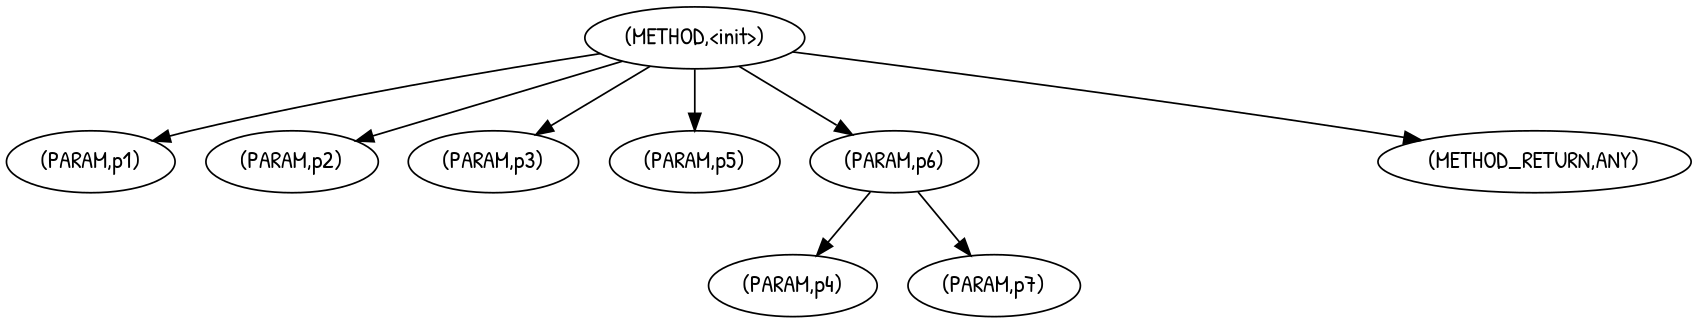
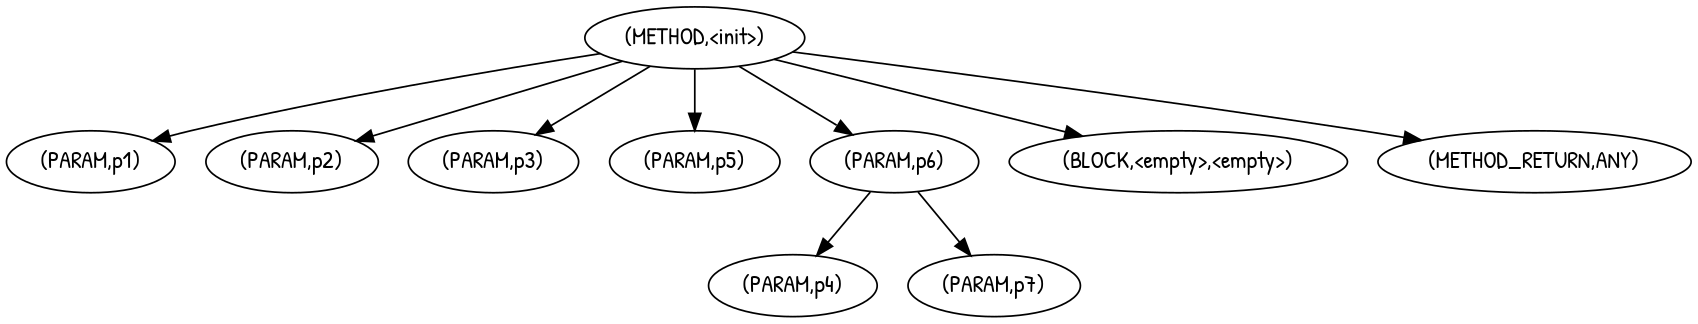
  digraph {
    fontname="Patrick Hand"
    node [fontname="Patrick Hand"]
    edge [fontname="Patrick Hand"]
    n1 [label=<(METHOD,&lt;init&gt;)>]
    n2 [label=<(PARAM,p1)>]
    n3 [label=<(PARAM,p2)>]
    n4 [label=<(PARAM,p3)>]
    n5 [label=<(PARAM,p5)>]
    n6 [label=<(PARAM,p6)>]
+   n7 [label=<(BLOCK,&lt;empty&gt;,&lt;empty&gt;)>]
    n8 [label=<(METHOD_RETURN,ANY)>]
    n9 [label=<(PARAM,p4)>]
    n10 [label=<(PARAM,p7)>]
    n1 -> n2
    n1 -> n3
    n1 -> n4
    n1 -> n5
    n1 -> n6
+   n1 -> n7
    n1 -> n8
    n6 -> n9
    n6 -> n10
  }
